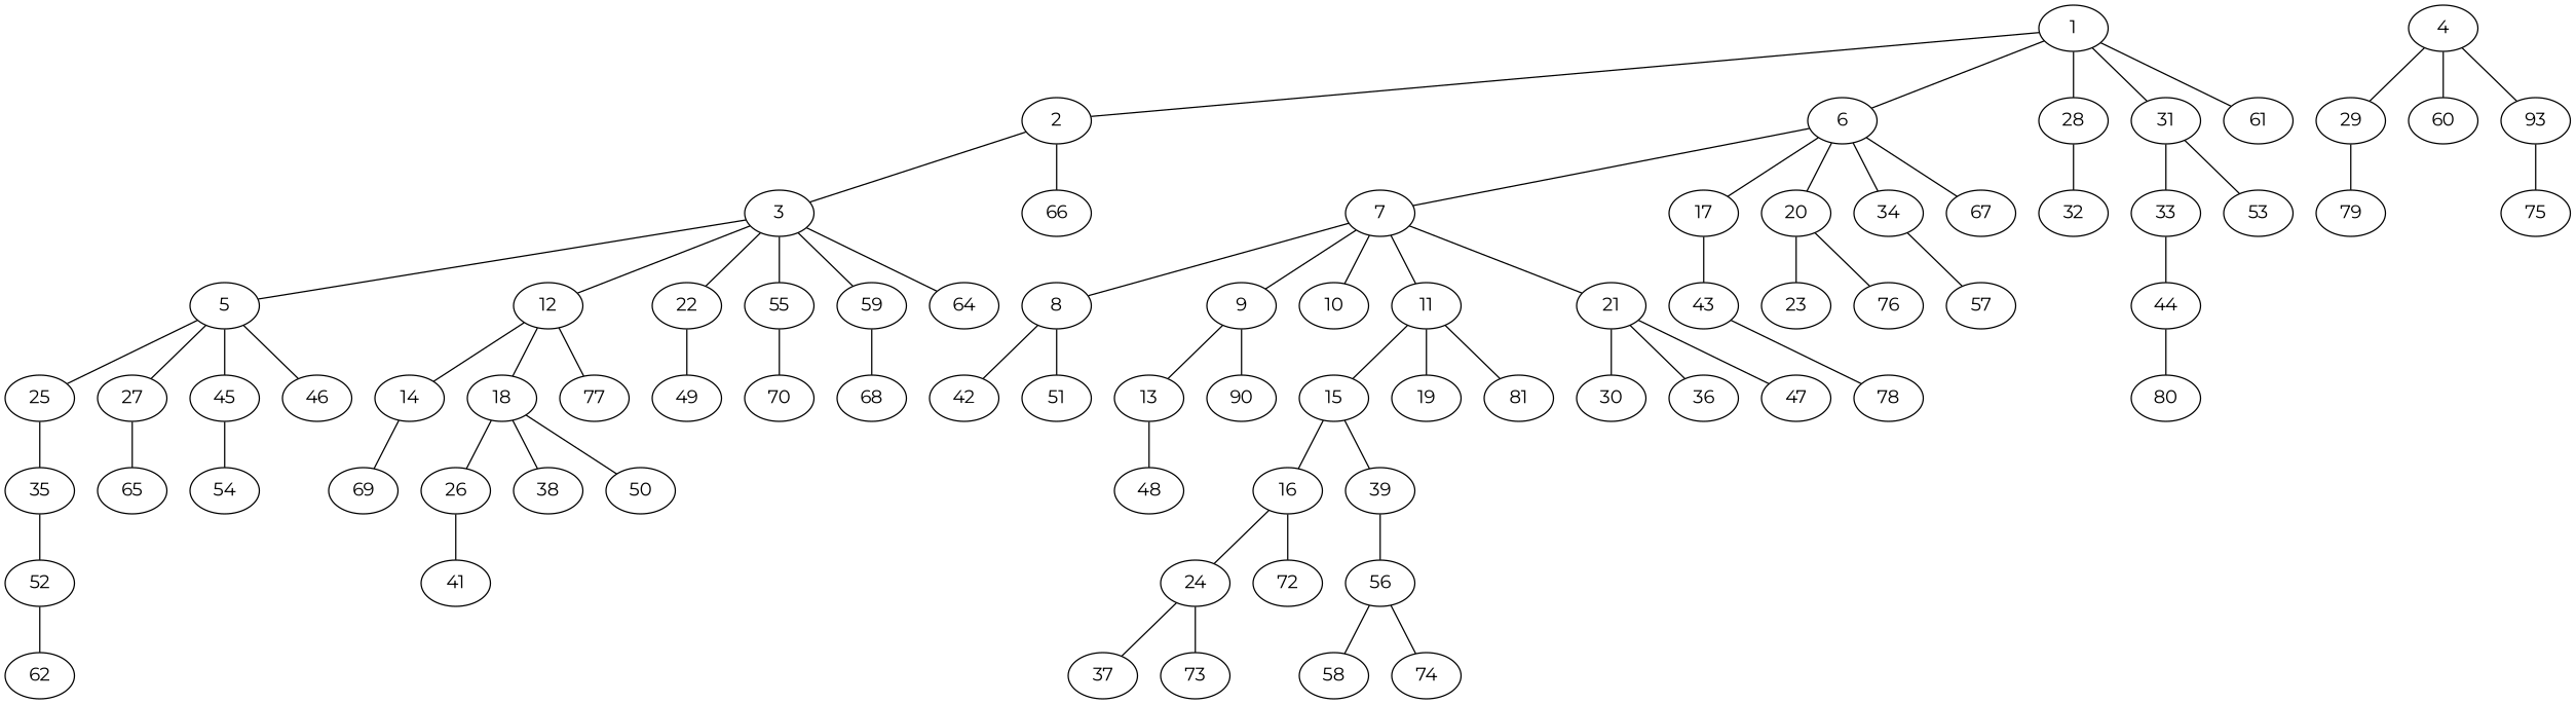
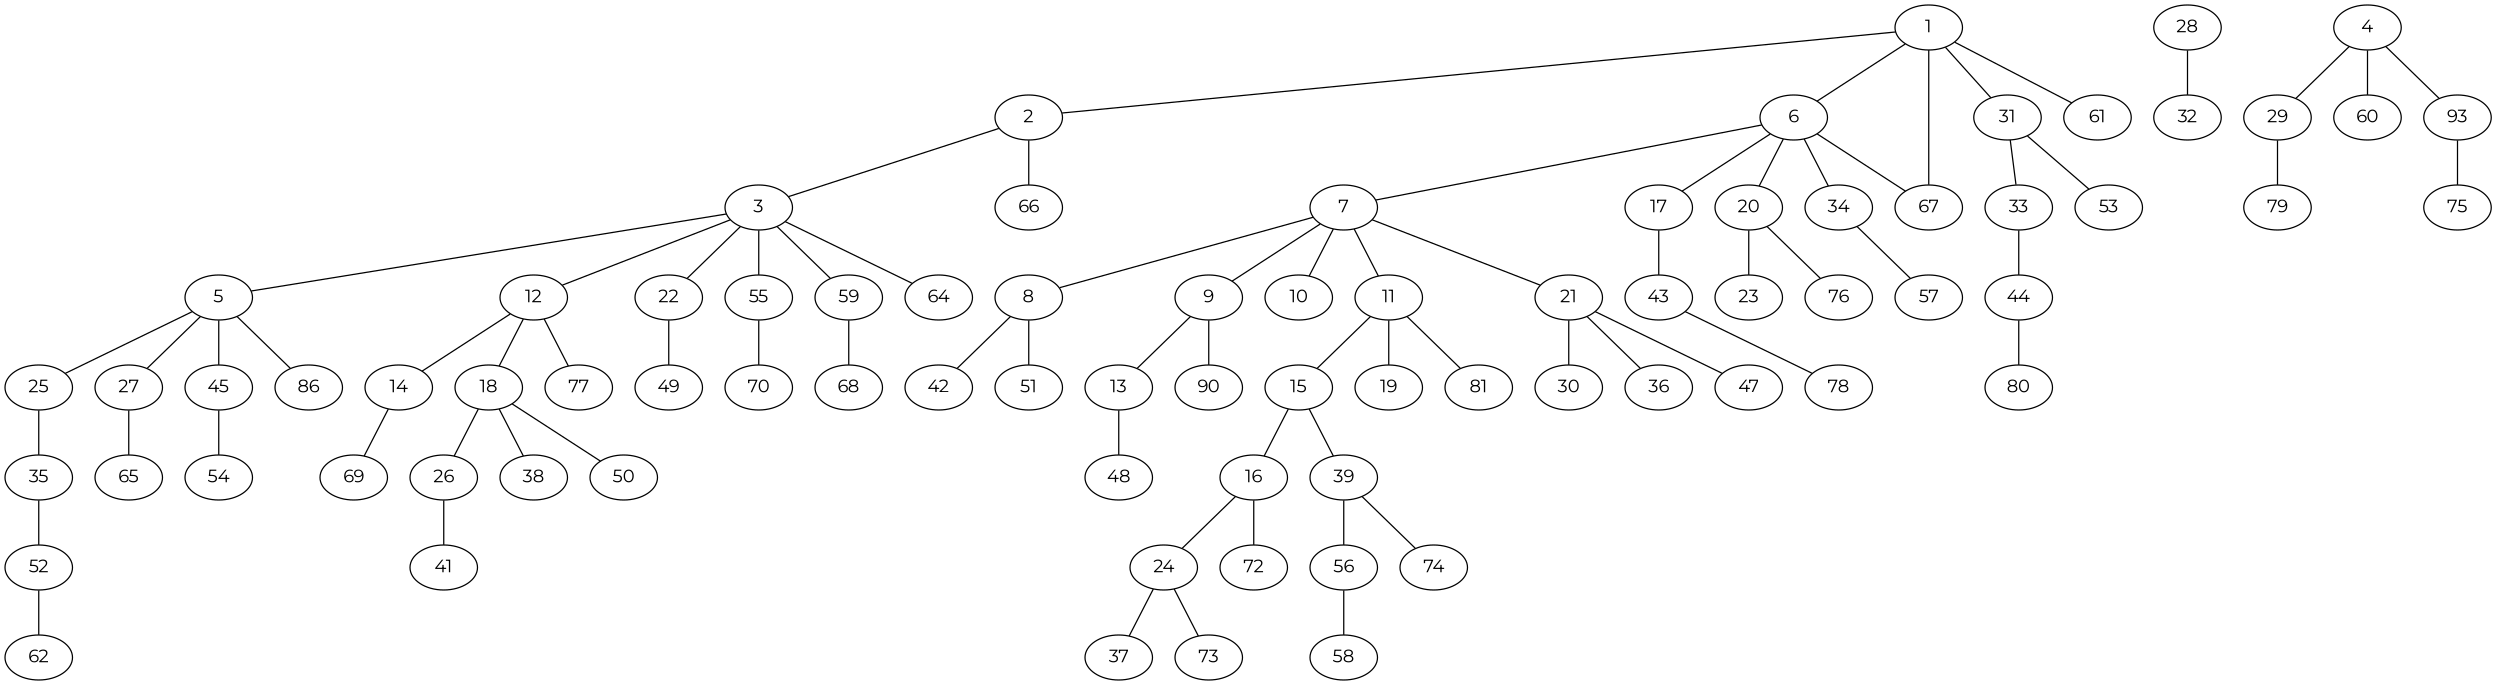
  graph {
    fontname=Montserrat
    node [fontname=Montserrat]
    edge [fontname=Montserrat]
    1
    2
    6
    28
    31
    61
    3
    66
    7
    17
    20
    34
    67
    32
    33
    53
    5
    12
    22
    55
    59
    64
    8
    9
    10
    11
    21
    43
    23
    76
    57
    44
    4
    29
    60
    n36 [label=93]
    25
    27
    45
-   46
+   46 [label=86]
    14
    18
    77
    49
    70
    68
    79
    75
    35
    65
    54
    69
    26
    38
    50
    52
    42
    51
    13
    n60 [label=90]
    15
    19
    n63 [label=81]
    30
    36
    47
    78
    48
    16
    39
    24
    72
    56
    41
    37
    73
    58
    74
    62
    80
    1 -- 2
    1 -- 6
-   1 -- 28
+   1 -- 67
    1 -- 31
    1 -- 61
    2 -- 3
    2 -- 66
    6 -- 7
    6 -- 17
    6 -- 20
    6 -- 34
    6 -- 67
    28 -- 32
    31 -- 33
    31 -- 53
    3 -- 5
    3 -- 12
    3 -- 22
    3 -- 55
    3 -- 59
    3 -- 64
    7 -- 8
    7 -- 9
    7 -- 10
    7 -- 11
    7 -- 21
    17 -- 43
    20 -- 23
    20 -- 76
    34 -- 57
    33 -- 44
    5 -- 25
    5 -- 27
    5 -- 45
    5 -- 46
    12 -- 14
    12 -- 18
    12 -- 77
    22 -- 49
    55 -- 70
    59 -- 68
    8 -- 42
    8 -- 51
    9 -- 13
    9 -- n60
    11 -- 15
    11 -- 19
    11 -- n63
    21 -- 30
    21 -- 36
    21 -- 47
    43 -- 78
    44 -- 80
    4 -- 29
    4 -- 60
    4 -- n36
    29 -- 79
    n36 -- 75
    25 -- 35
    27 -- 65
    45 -- 54
    14 -- 69
    18 -- 26
    18 -- 38
    18 -- 50
    35 -- 52
    26 -- 41
    52 -- 62
    13 -- 48
    15 -- 16
    15 -- 39
    16 -- 24
    16 -- 72
    39 -- 56
    24 -- 37
    24 -- 73
    56 -- 58
-   56 -- 74
+   39 -- 74
  }
